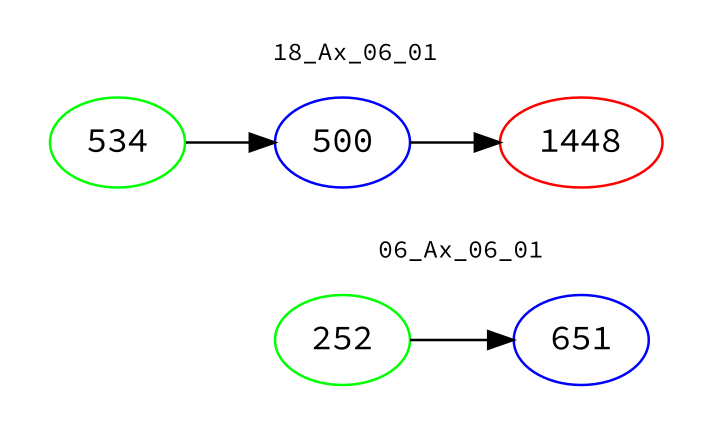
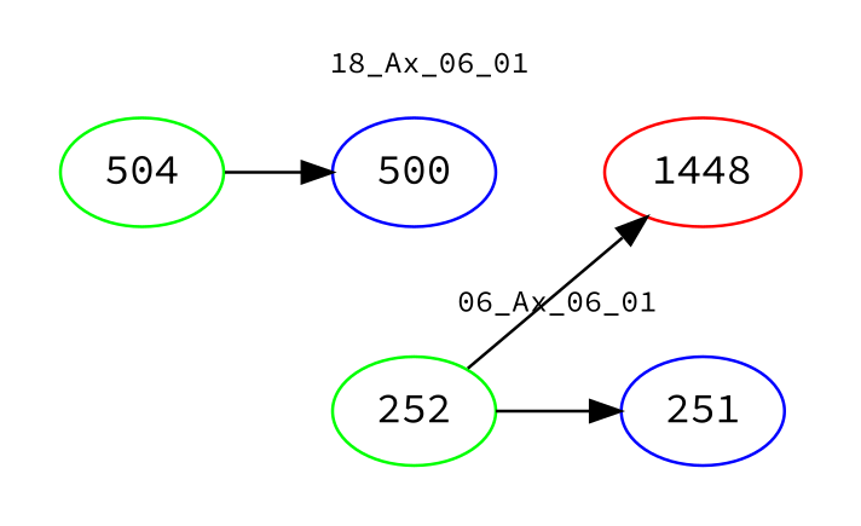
  digraph {
    fontname="Source Code Pro"
    rankdir=LR
    node [color=green fontname="Source Code Pro"]
    edge [color=black fontname="Source Code Pro"]
-   n1 [label=534]
+   n1 [label=504]
    n2 [color=blue label=500]
    n3 [color=red label=1448]
    n4 [label=252]
-   n5 [color=blue label=651]
+   n5 [color=blue label=251]
    subgraph cluster_1 {
      color=white
      fontsize=10
      label="18_Ax_06_01"
      n1
      n2
      n3
    }
    subgraph cluster_2 {
      color=white
      fontsize=10
      label="06_Ax_06_01"
      n4
      n5
    }
    n1 -> n2
-   n2 -> n3
+   n4 -> n3
    n4 -> n5
  }
